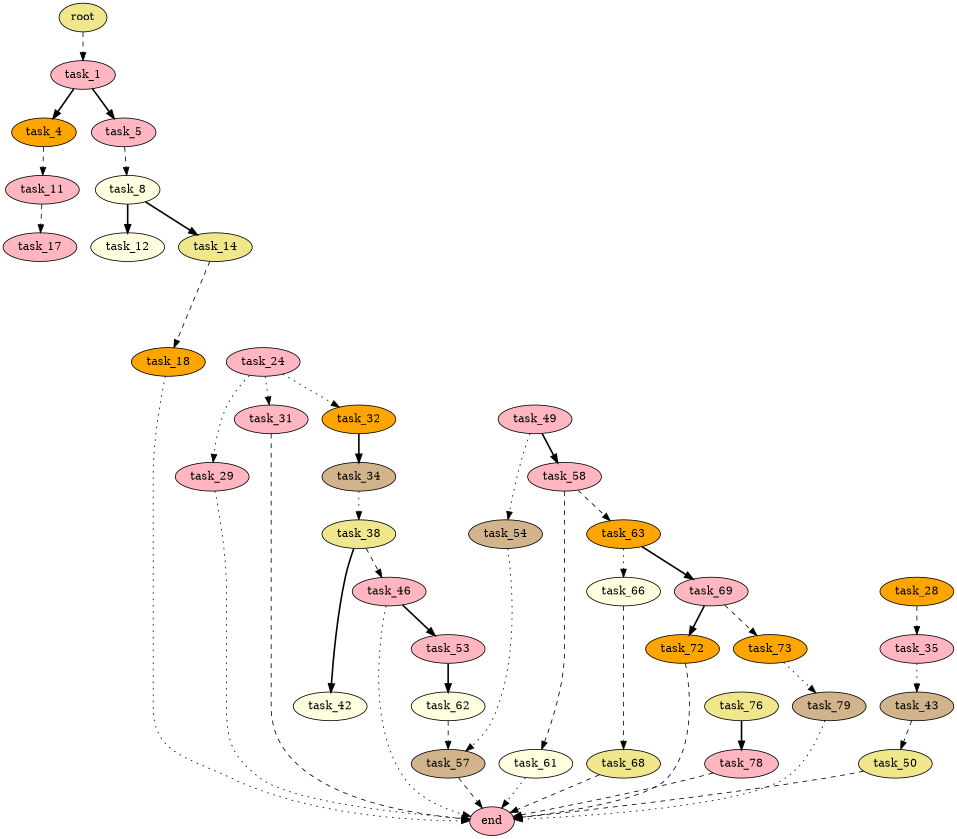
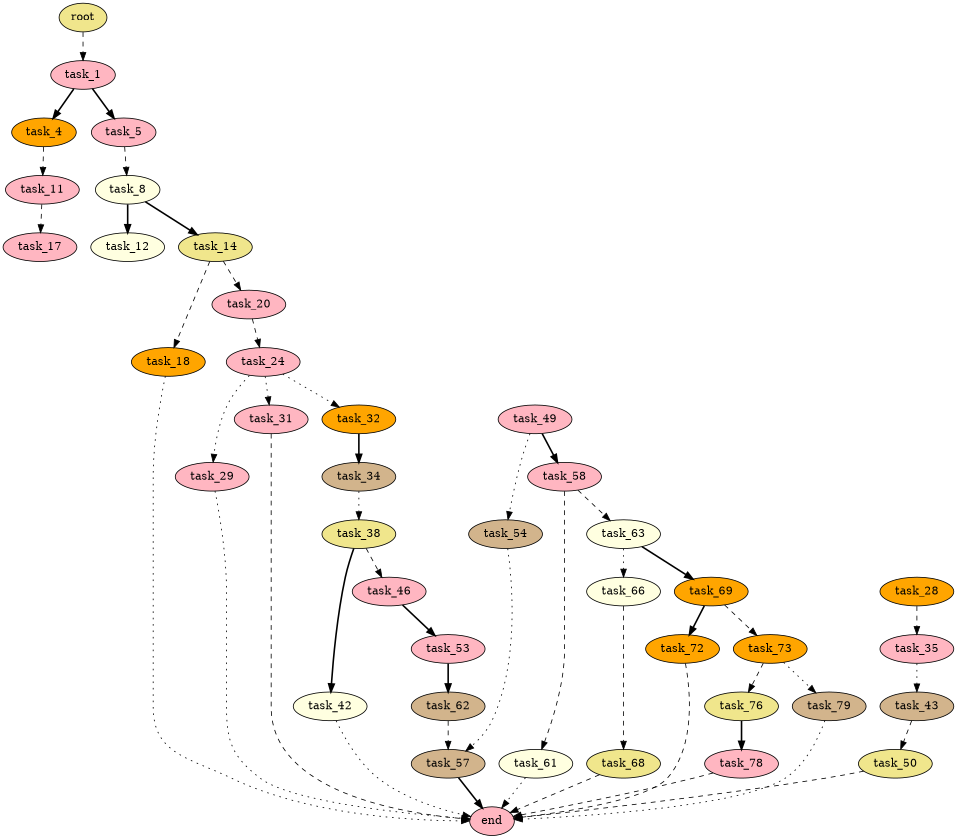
  digraph {
    node [fillcolor=lightpink style=filled]
    edge [style=dashed]
    root [fillcolor=khaki]
    task_1
    task_4 [fillcolor=orange]
    task_5
    task_11
    task_8 [fillcolor=lightyellow]
    task_17
    task_12 [fillcolor=lightyellow]
    task_14 [fillcolor=khaki]
    task_18 [fillcolor=orange]
+   task_20
    end
    task_24
    task_29
    task_31
    task_32 [fillcolor=orange]
    task_28 [fillcolor=orange]
    task_35
    task_34 [fillcolor=tan]
    task_43 [fillcolor=tan]
    task_38 [fillcolor=khaki]
    task_50 [fillcolor=khaki]
    task_42 [fillcolor=lightyellow]
    task_46
    task_53
    task_54 [fillcolor=tan]
    task_49
    task_58
-   task_62 [fillcolor=lightyellow]
+   task_62 [fillcolor=tan]
    task_57 [fillcolor=tan]
    task_61 [fillcolor=lightyellow]
-   task_63 [fillcolor=orange]
+   task_63 [fillcolor=lightyellow]
    task_66 [fillcolor=lightyellow]
-   task_69
+   task_69 [fillcolor=orange]
    task_68 [fillcolor=khaki]
    task_72 [fillcolor=orange]
    task_73 [fillcolor=orange]
    task_76 [fillcolor=khaki]
    task_79 [fillcolor=tan]
    task_78
    root -> task_1
    task_1 -> task_4 [style=bold]
    task_1 -> task_5 [style=bold]
    task_4 -> task_11
    task_5 -> task_8
    task_11 -> task_17
    task_8 -> task_12 [style=bold]
    task_8 -> task_14 [style=bold]
    task_14 -> task_18
+   task_14 -> task_20
    task_18 -> end [style=dotted]
+   task_20 -> task_24
    task_24 -> task_29 [style=dotted]
    task_24 -> task_31 [style=dotted]
    task_24 -> task_32 [style=dotted]
    task_29 -> end [style=dotted]
    task_31 -> end
    task_32 -> task_34 [style=bold]
    task_28 -> task_35
    task_35 -> task_43 [style=dotted]
    task_34 -> task_38 [style=dotted]
    task_43 -> task_50
    task_38 -> task_42 [style=bold]
    task_38 -> task_46
    task_50 -> end
-   task_46 -> end [style=dotted]
+   task_42 -> end [style=dotted]
    task_46 -> task_53 [style=bold]
    task_53 -> task_62 [style=bold]
    task_54 -> task_57 [style=dotted]
    task_49 -> task_54 [style=dotted]
    task_49 -> task_58 [style=bold]
    task_58 -> task_61
    task_58 -> task_63
    task_62 -> task_57
-   task_57 -> end
+   task_57 -> end [style=bold]
    task_61 -> end [style=dotted]
    task_63 -> task_66 [style=dotted]
    task_63 -> task_69 [style=bold]
    task_66 -> task_68
    task_69 -> task_72 [style=bold]
    task_69 -> task_73
    task_68 -> end
    task_72 -> end
+   task_73 -> task_76
    task_73 -> task_79 [style=dotted]
    task_76 -> task_78 [style=bold]
    task_79 -> end [style=dotted]
    task_78 -> end
  }
